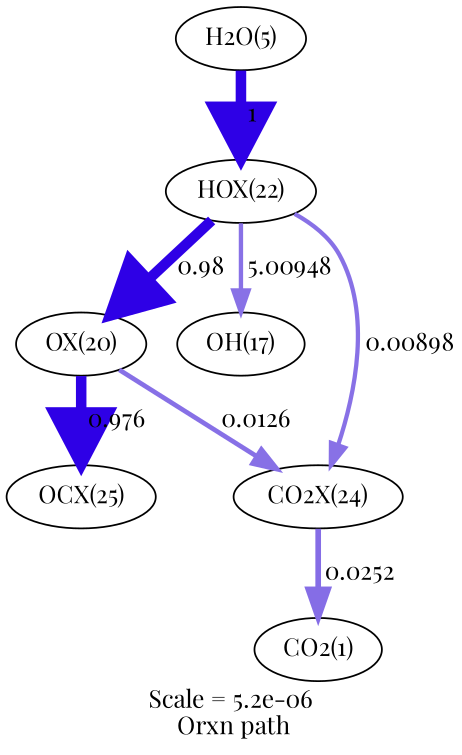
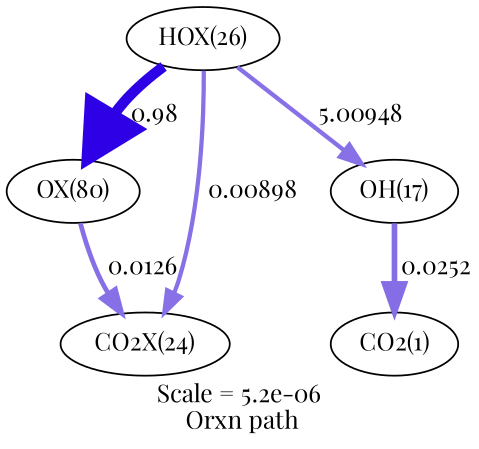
  digraph {
    fontname="Playfair Display"
    label="Scale = 5.2e-06\l Orxn path"
    node [fontname="Playfair Display"]
    edge [arrowsize=2.99 color="0.7, 1.48, 0.9" fontname="Playfair Display" penwidth=5.98]
-   n1 [label="HOX(22)"]
-   n2 [label="OX(20)"]
+   n1 [label="HOX(26)"]
+   n2 [label="OX(80)"]
    n3 [label="OH(17)"]
    n4 [label="CO2X(24)"]
-   n5 [label="OCX(25)"]
    n6 [label="CO2(1)"]
-   n7 [label="H2O(5)"]
    n1 -> n2 [label=" 0.98"]
    n1 -> n3 [arrowsize=1.24 color="0.7, 0.509, 0.9" label=" 5.00948" penwidth=2.48]
    n1 -> n4 [arrowsize=1.22 color="0.7, 0.509, 0.9" label=" 0.00898" penwidth=2.44]
    n2 -> n4 [arrowsize=1.35 color="0.7, 0.513, 0.9" label=" 0.0126" penwidth=2.7]
-   n2 -> n5 [label=" 0.976"]
-   n4 -> n6 [arrowsize=1.61 color="0.7, 0.525, 0.9" label=" 0.0252" penwidth=3.22]
-   n7 -> n1 [arrowsize=3 color="0.7, 1.5, 0.9" label=" 1" penwidth=6]
+   n3 -> n6 [arrowsize=1.61 color="0.7, 0.525, 0.9" label=" 0.0252" penwidth=3.22]
  }
